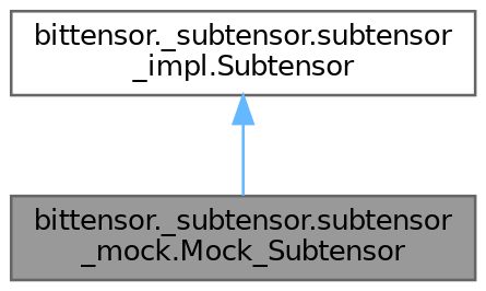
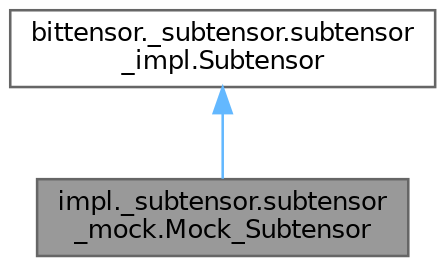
  digraph {
    node [color=gray40 fontname=Helvetica fontsize=10 shape=box style=filled]
-   n1 [fillcolor=grey60 fontcolor=black height=0.2 label="bittensor._subtensor.subtensor\l_mock.Mock_Subtensor" width=0.4]
+   n1 [fillcolor=grey60 fontcolor=black height=0.2 label="impl._subtensor.subtensor\l_mock.Mock_Subtensor" width=0.4]
    n2 [fillcolor=white height=0.2 label="bittensor._subtensor.subtensor\l_impl.Subtensor" width=0.4]
    n2 -> n1 [color=steelblue1 dir=back fontname=Helvetica fontsize=10 labelfontname=Helvetica labelfontsize=10 style=solid]
  }
